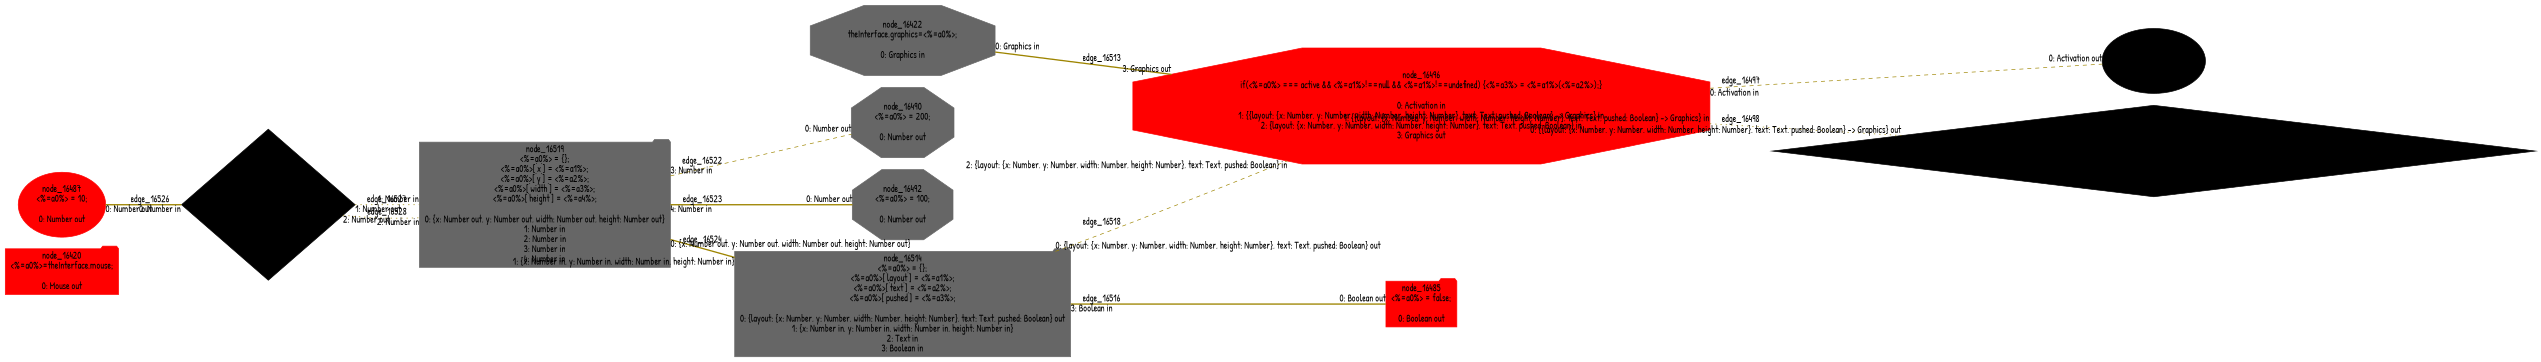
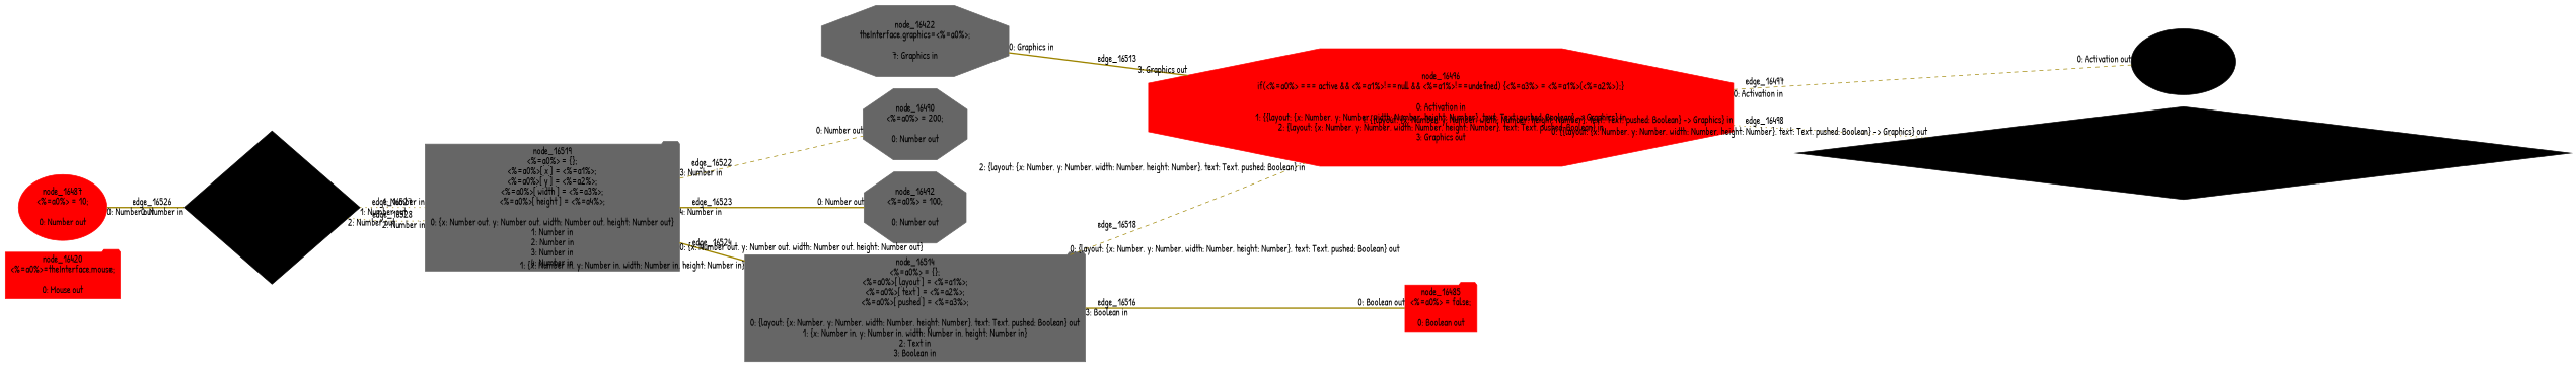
  digraph {
    fontname="Patrick Hand"
    rankdir=LR
    node [color=gray40 fontname="Patrick Hand" shape=folder style=filled]
    edge [arrowHead=none arrowsize=1 color="#9d8400" dir=none fontname="Patrick Hand" headlabel="0: Number out" style=bold]
    n1 [color=red label="node_16420\n<%=a0%>=theInterface.mouse;\n\n0: Mouse out"]
-   n2 [label="node_16422\ntheInterface.graphics=<%=a0%>;\n\n0: Graphics in" shape=octagon]
+   n2 [label="node_16422\ntheInterface.graphics=<%=a0%>;\n\n7: Graphics in" shape=octagon]
    n3 [color=red label="node_16496\nif(<%=a0%> === active && <%=a1%>!==null && <%=a1%>!==undefined) {<%=a3%> = <%=a1%>(<%=a2%>);}\n\n0: Activation in\n1: {{layout: {x: Number, y: Number, width: Number, height: Number}, text: Text, pushed: Boolean} -> Graphics} in\n2: {layout: {x: Number, y: Number, width: Number, height: Number}, text: Text, pushed: Boolean} in\n3: Graphics out" shape=octagon]
    n4 [color=black label="node_16480\n<%=a0%> = active;\n\n0: Activation out" shape=ellipse]
    n5 [color=black label="node_16483\n<%=a0%> = button;\n\n0: {{layout: {x: Number, y: Number, width: Number, height: Number}, text: Text, pushed: Boolean} -> Graphics} out" shape=diamond]
    n6 [color=red label="node_16485\n<%=a0%> = false;\n\n0: Boolean out"]
    n7 [color=red label="node_16487\n<%=a0%> = 10;\n\n0: Number out" shape=ellipse]
    n8 [color=black label="node_16525\n<%=a1%> = <%=a0%>;\n<%=a2%> = <%=a0%>;\n\n0: Number in\n1: Number out\n2: Number out" shape=diamond]
    n9 [label="node_16519\n<%=a0%> = {};\n<%=a0%>['x'] = <%=a1%>;\n<%=a0%>['y'] = <%=a2%>;\n<%=a0%>['width'] = <%=a3%>;\n<%=a0%>['height'] = <%=a4%>;\n\n0: {x: Number out, y: Number out, width: Number out, height: Number out}\n1: Number in\n2: Number in\n3: Number in\n4: Number in"]
    n10 [label="node_16490\n<%=a0%> = 200;\n\n0: Number out" shape=octagon]
    n11 [label="node_16492\n<%=a0%> = 100;\n\n0: Number out" shape=octagon]
    n12 [label="node_16514\n<%=a0%> = {};\n<%=a0%>['layout'] = <%=a1%>;\n<%=a0%>['text'] = <%=a2%>;\n<%=a0%>['pushed'] = <%=a3%>;\n\n0: {layout: {x: Number, y: Number, width: Number, height: Number}, text: Text, pushed: Boolean} out\n1: {x: Number in, y: Number in, width: Number in, height: Number in}\n2: Text in\n3: Boolean in"]
    n2 -> n3 [headlabel="3: Graphics out" label=edge_16513 taillabel="0: Graphics in"]
    n3 -> n4 [headlabel="0: Activation out" label=edge_16497 style=dashed taillabel="0: Activation in"]
    n3 -> n5 [headlabel="0: {{layout: {x: Number, y: Number, width: Number, height: Number}, text: Text, pushed: Boolean} -> Graphics} out" label=edge_16498 style=dotted taillabel="1: {{layout: {x: Number, y: Number, width: Number, height: Number}, text: Text, pushed: Boolean} -> Graphics} in"]
    n7 -> n8 [headlabel="0: Number in" label=edge_16526 taillabel="0: Number out"]
    n8 -> n9 [headlabel="1: Number in" label=edge_16527 style=dotted taillabel="1: Number out"]
    n8 -> n9 [headlabel="2: Number in" label=edge_16528 style=dotted taillabel="2: Number out"]
    n9 -> n10 [label=edge_16522 style=dashed taillabel="3: Number in"]
    n9 -> n11 [label=edge_16523 taillabel="4: Number in"]
    n9 -> n12 [headlabel="1: {x: Number in, y: Number in, width: Number in, height: Number in}" label=edge_16524 taillabel="0: {x: Number out, y: Number out, width: Number out, height: Number out}"]
    n12 -> n3 [headlabel="2: {layout: {x: Number, y: Number, width: Number, height: Number}, text: Text, pushed: Boolean} in" label=edge_16518 style=dashed taillabel="0: {layout: {x: Number, y: Number, width: Number, height: Number}, text: Text, pushed: Boolean} out"]
    n12 -> n6 [headlabel="0: Boolean out" label=edge_16516 taillabel="3: Boolean in"]
  }
